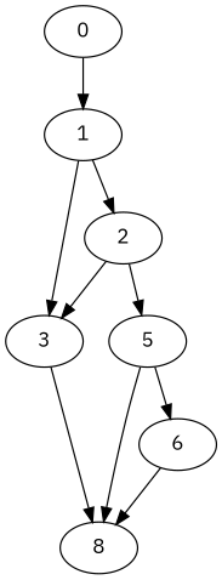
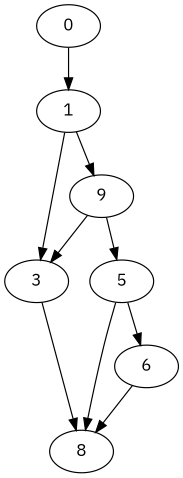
  digraph {
    fontname="IBM Plex Sans"
    node [fontname="IBM Plex Sans"]
    edge [fontname="IBM Plex Sans"]
    0
    1
-   2
+   2 [label=9]
    3
    5
    8
    6
    0 -> 1
    1 -> 2
    1 -> 3
    2 -> 3
    2 -> 5
    3 -> 8
    5 -> 8
    5 -> 6
    6 -> 8
  }
